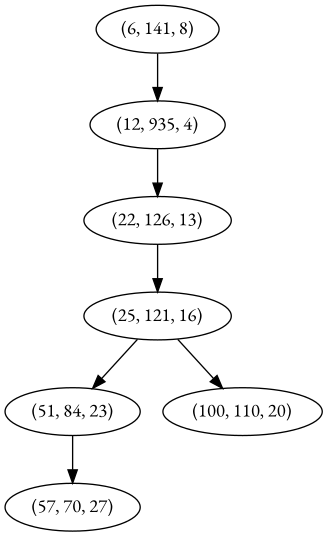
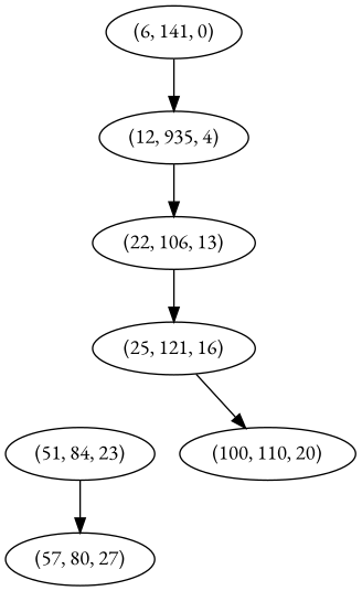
  digraph {
    fontname="EB Garamond"
    node [fontname="EB Garamond"]
    edge [fontname="EB Garamond"]
    n1 [label="(12, 935, 4)"]
-   "(6, 141, 0)" [label="(6, 141, 8)"]
-   "(22, 126, 13)"
+   "(6, 141, 0)"
+   "(22, 126, 13)" [label="(22, 106, 13)"]
    "(25, 121, 16)"
    "(51, 84, 23)"
    n6 [label="(100, 110, 20)"]
-   "(57, 80, 27)" [label="(57, 70, 27)"]
+   "(57, 80, 27)"
    n1 -> "(22, 126, 13)"
    "(6, 141, 0)" -> n1
    "(22, 126, 13)" -> "(25, 121, 16)"
-   "(25, 121, 16)" -> "(51, 84, 23)"
    "(25, 121, 16)" -> n6
    "(51, 84, 23)" -> "(57, 80, 27)"
  }
